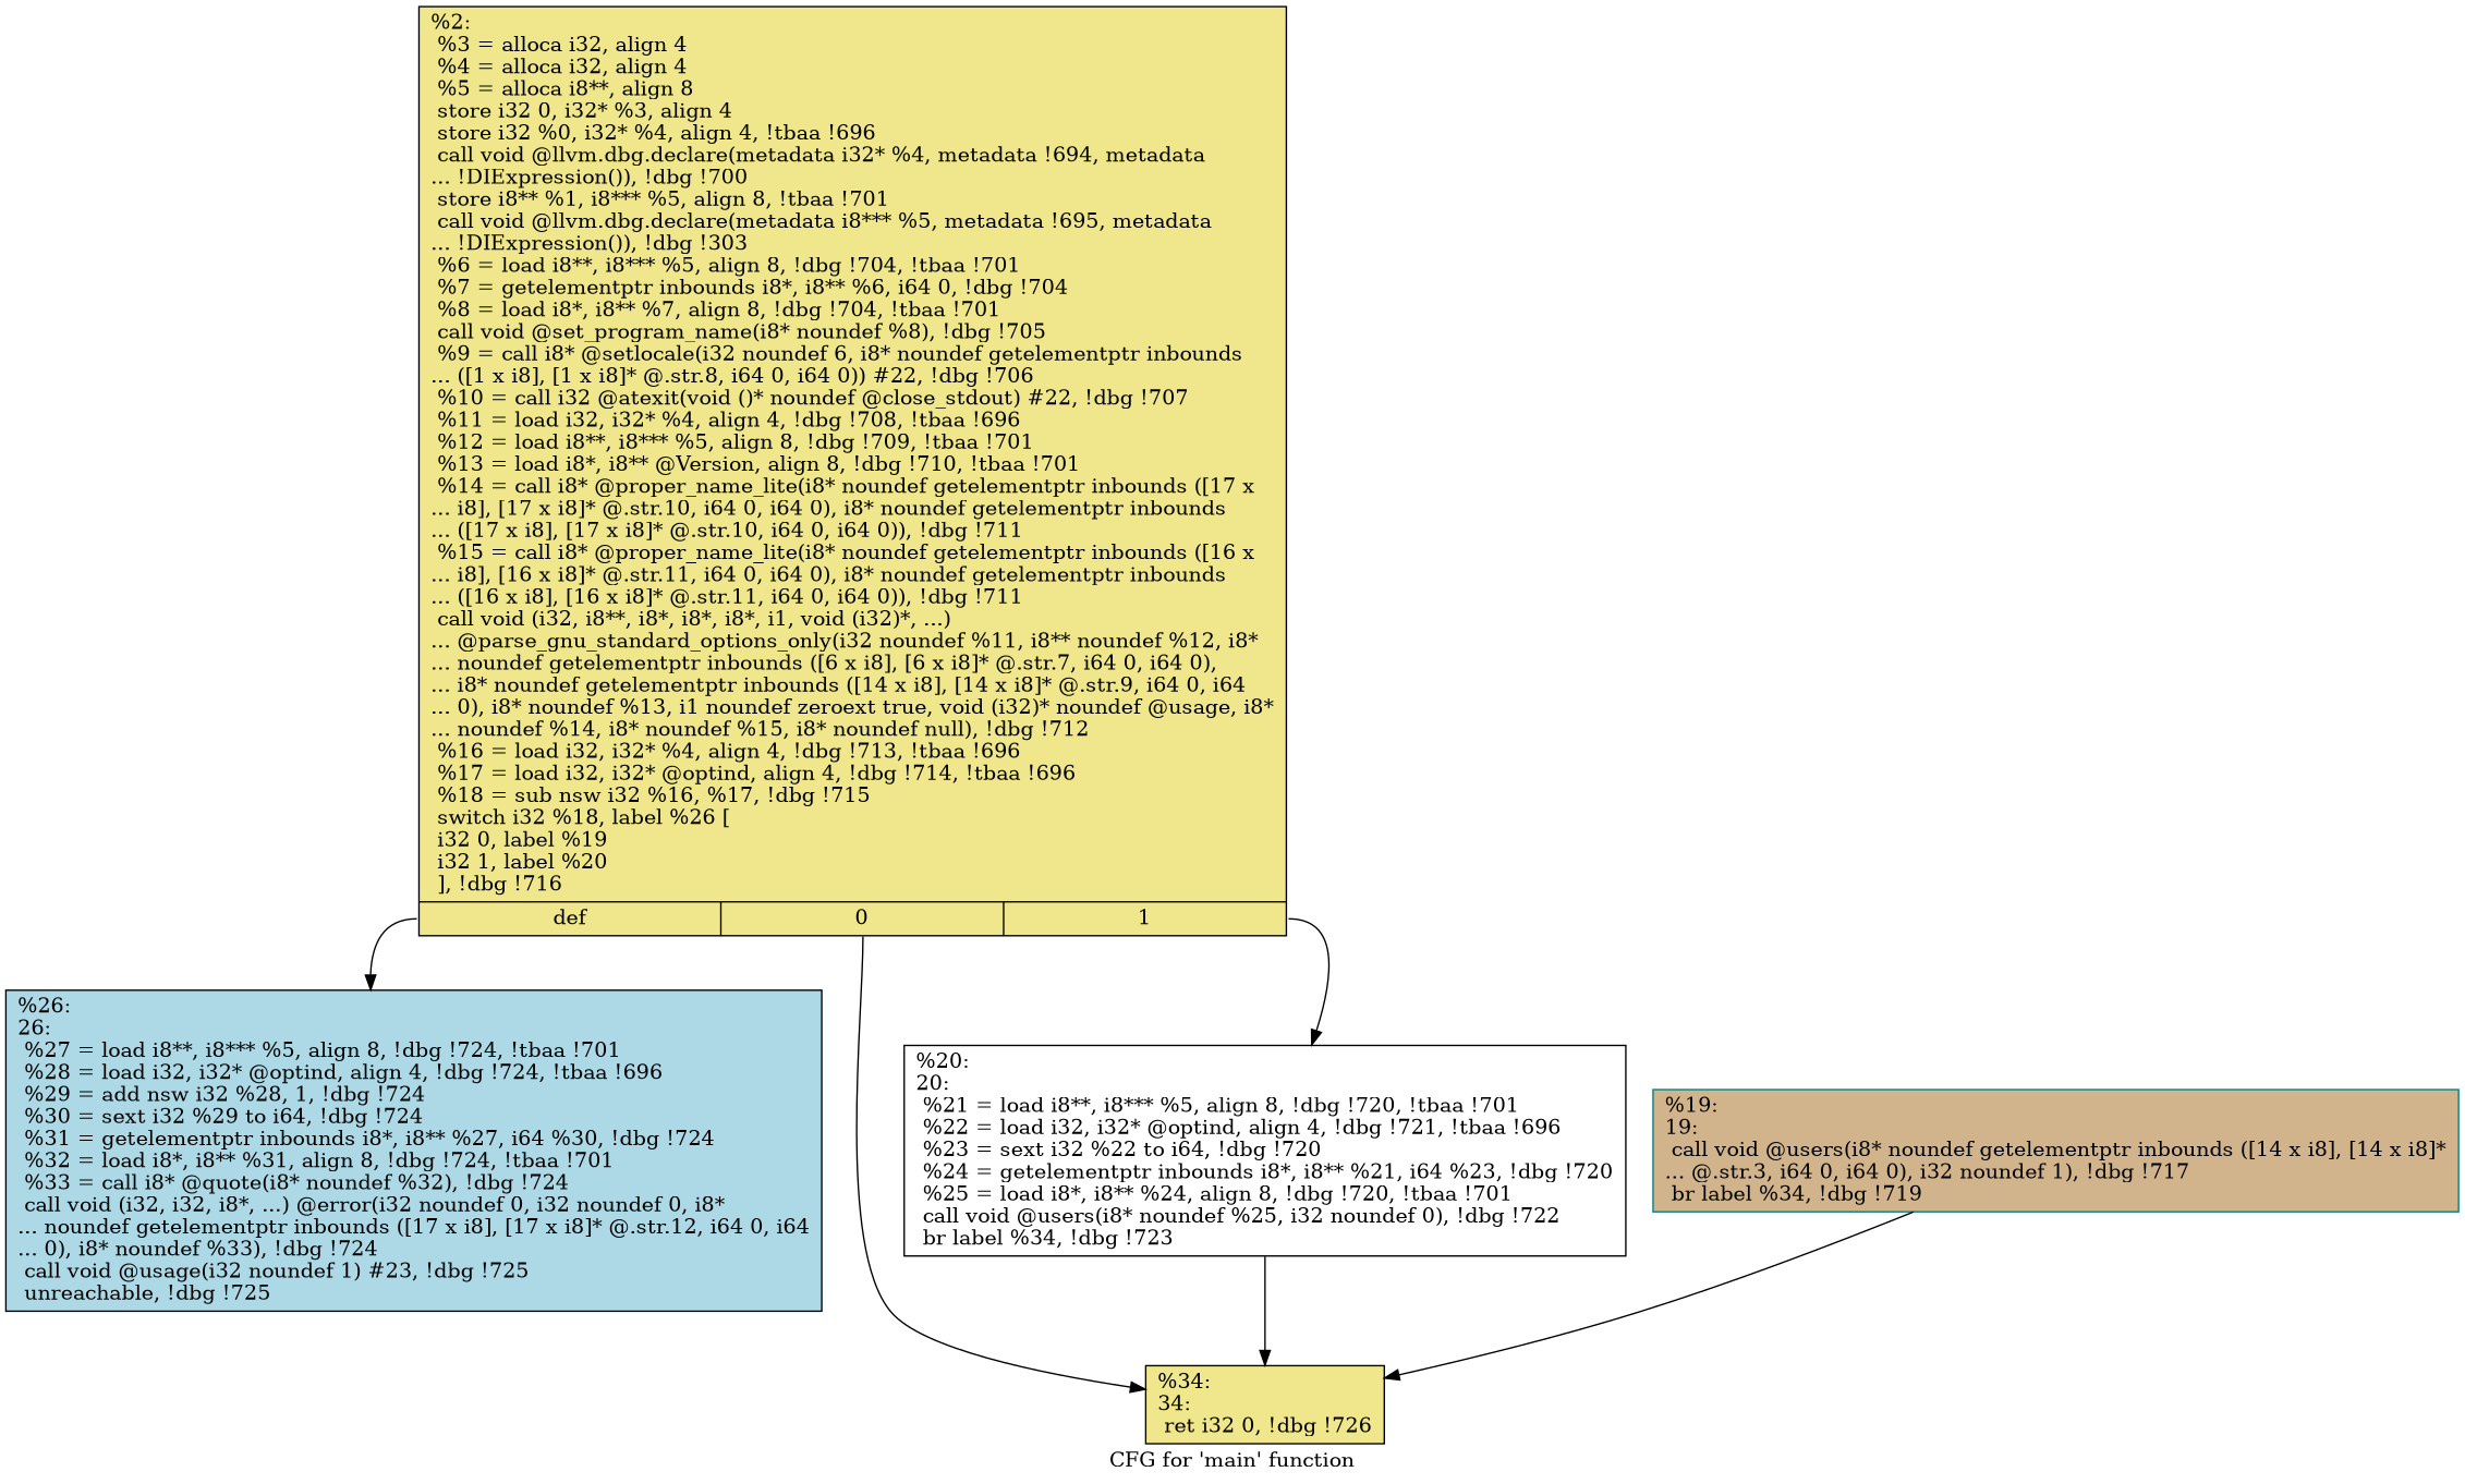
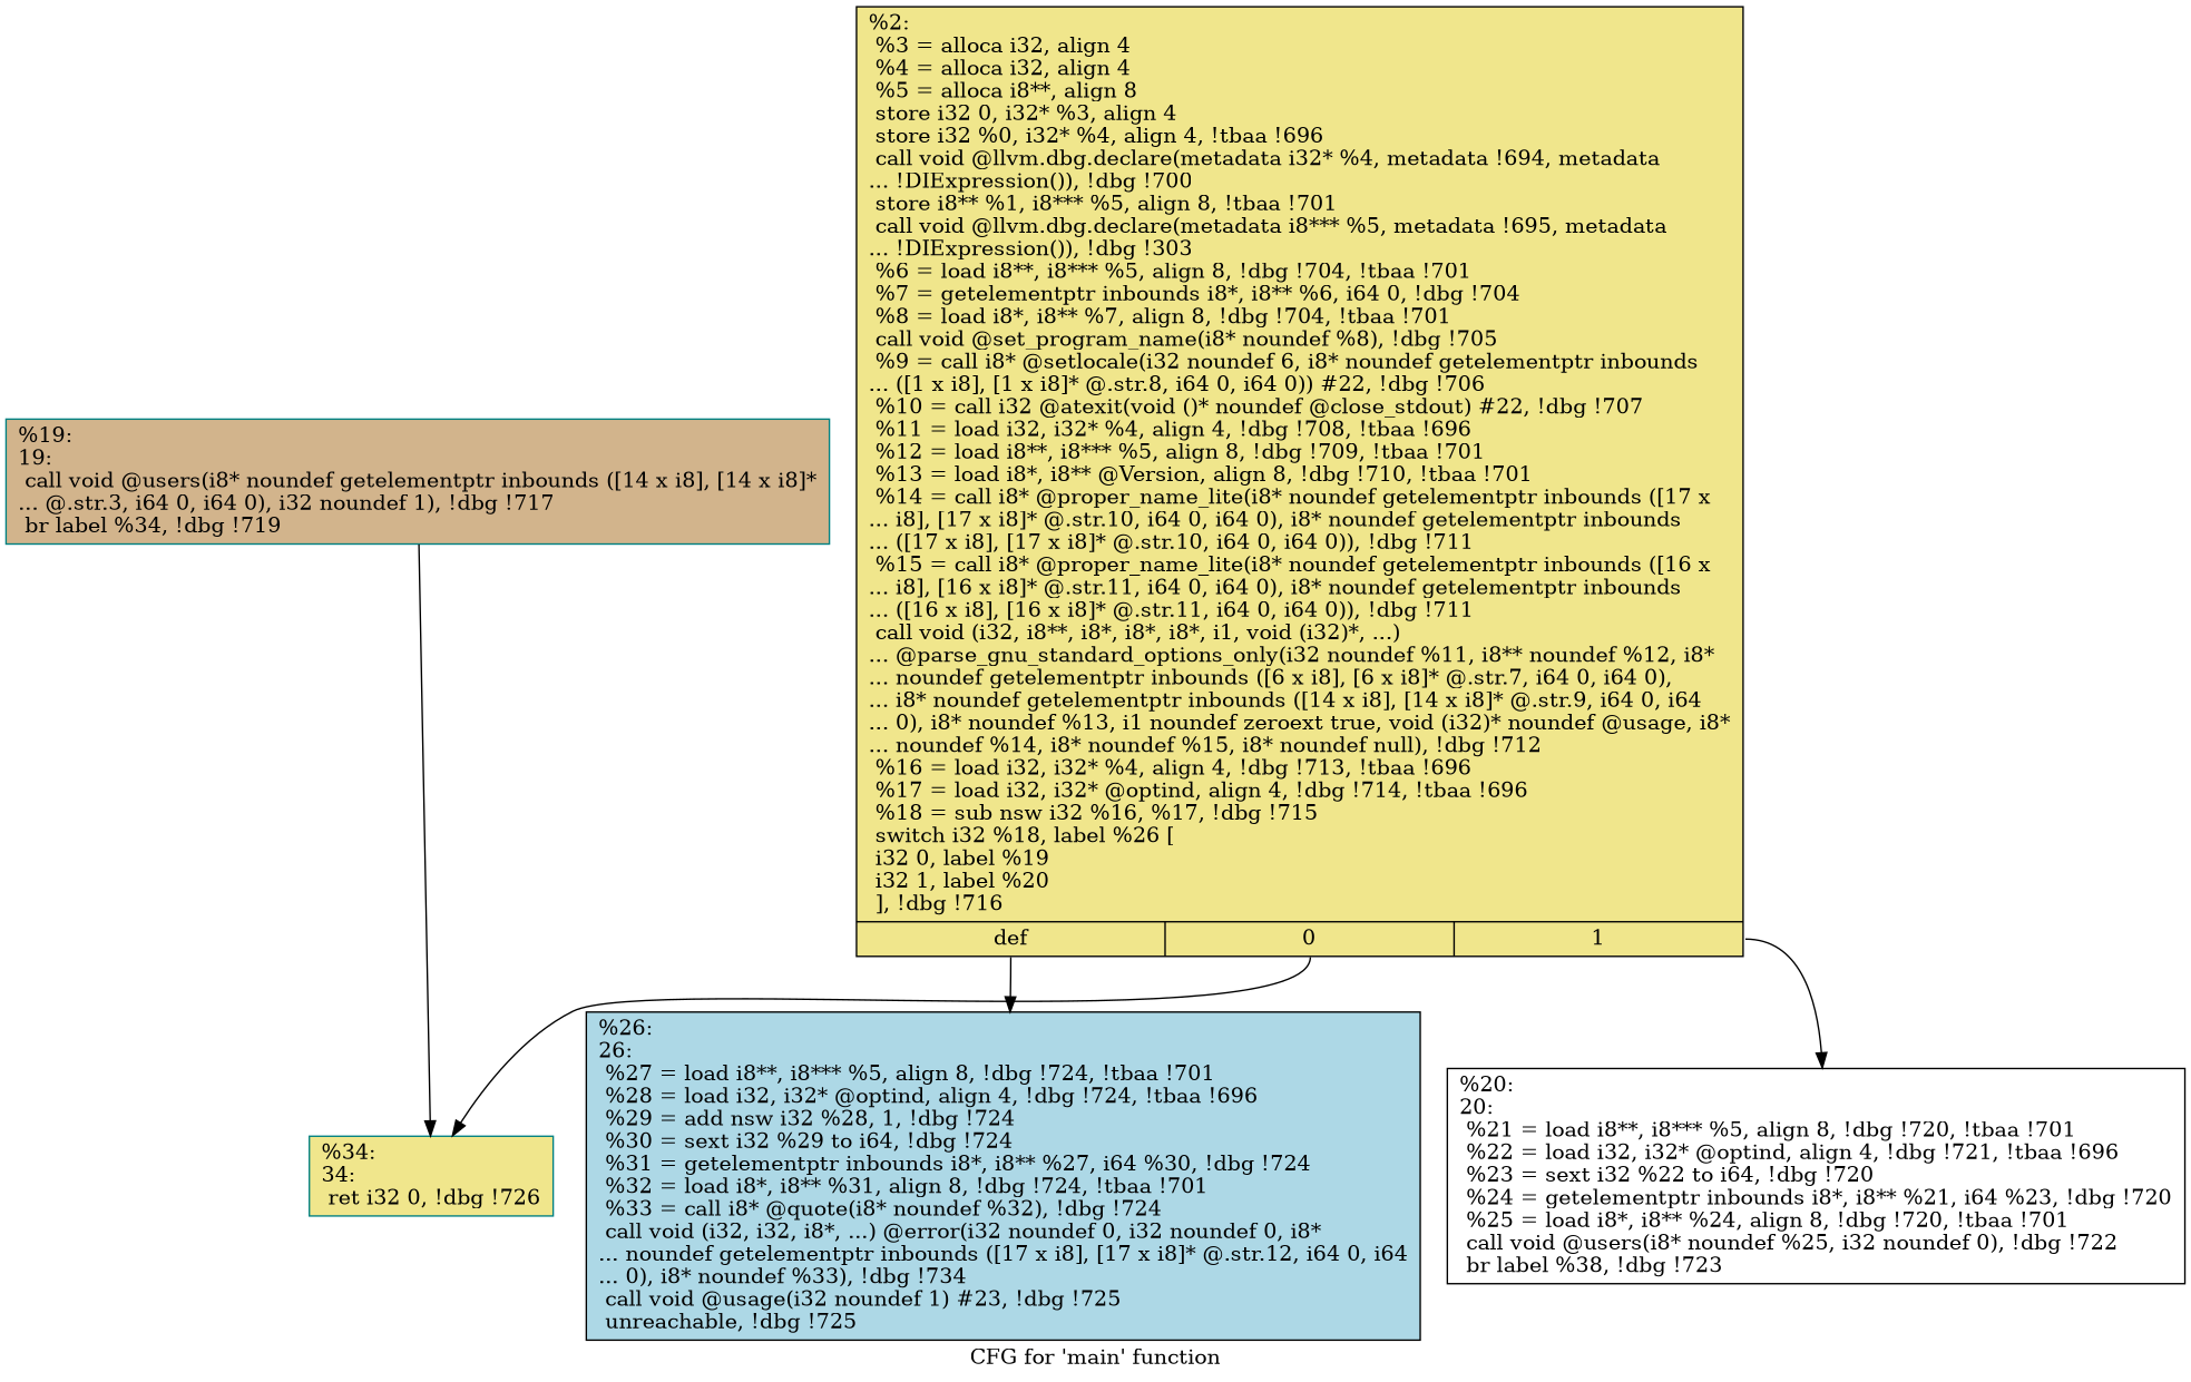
  digraph {
    label="CFG for 'main' function"
    node [color=black fillcolor=khaki shape=record style=filled]
    n1 [label="{%2:\l  %3 = alloca i32, align 4\l  %4 = alloca i32, align 4\l  %5 = alloca i8**, align 8\l  store i32 0, i32* %3, align 4\l  store i32 %0, i32* %4, align 4, !tbaa !696\l  call void @llvm.dbg.declare(metadata i32* %4, metadata !694, metadata\l... !DIExpression()), !dbg !700\l  store i8** %1, i8*** %5, align 8, !tbaa !701\l  call void @llvm.dbg.declare(metadata i8*** %5, metadata !695, metadata\l... !DIExpression()), !dbg !303\l  %6 = load i8**, i8*** %5, align 8, !dbg !704, !tbaa !701\l  %7 = getelementptr inbounds i8*, i8** %6, i64 0, !dbg !704\l  %8 = load i8*, i8** %7, align 8, !dbg !704, !tbaa !701\l  call void @set_program_name(i8* noundef %8), !dbg !705\l  %9 = call i8* @setlocale(i32 noundef 6, i8* noundef getelementptr inbounds\l... ([1 x i8], [1 x i8]* @.str.8, i64 0, i64 0)) #22, !dbg !706\l  %10 = call i32 @atexit(void ()* noundef @close_stdout) #22, !dbg !707\l  %11 = load i32, i32* %4, align 4, !dbg !708, !tbaa !696\l  %12 = load i8**, i8*** %5, align 8, !dbg !709, !tbaa !701\l  %13 = load i8*, i8** @Version, align 8, !dbg !710, !tbaa !701\l  %14 = call i8* @proper_name_lite(i8* noundef getelementptr inbounds ([17 x\l... i8], [17 x i8]* @.str.10, i64 0, i64 0), i8* noundef getelementptr inbounds\l... ([17 x i8], [17 x i8]* @.str.10, i64 0, i64 0)), !dbg !711\l  %15 = call i8* @proper_name_lite(i8* noundef getelementptr inbounds ([16 x\l... i8], [16 x i8]* @.str.11, i64 0, i64 0), i8* noundef getelementptr inbounds\l... ([16 x i8], [16 x i8]* @.str.11, i64 0, i64 0)), !dbg !711\l  call void (i32, i8**, i8*, i8*, i8*, i1, void (i32)*, ...)\l... @parse_gnu_standard_options_only(i32 noundef %11, i8** noundef %12, i8*\l... noundef getelementptr inbounds ([6 x i8], [6 x i8]* @.str.7, i64 0, i64 0),\l... i8* noundef getelementptr inbounds ([14 x i8], [14 x i8]* @.str.9, i64 0, i64\l... 0), i8* noundef %13, i1 noundef zeroext true, void (i32)* noundef @usage, i8*\l... noundef %14, i8* noundef %15, i8* noundef null), !dbg !712\l  %16 = load i32, i32* %4, align 4, !dbg !713, !tbaa !696\l  %17 = load i32, i32* @optind, align 4, !dbg !714, !tbaa !696\l  %18 = sub nsw i32 %16, %17, !dbg !715\l  switch i32 %18, label %26 [\l    i32 0, label %19\l    i32 1, label %20\l  ], !dbg !716\l|{<s0>def|<s1>0|<s2>1}}"]
-   n2 [fillcolor=lightblue label="{%26:\l26:                                               \l  %27 = load i8**, i8*** %5, align 8, !dbg !724, !tbaa !701\l  %28 = load i32, i32* @optind, align 4, !dbg !724, !tbaa !696\l  %29 = add nsw i32 %28, 1, !dbg !724\l  %30 = sext i32 %29 to i64, !dbg !724\l  %31 = getelementptr inbounds i8*, i8** %27, i64 %30, !dbg !724\l  %32 = load i8*, i8** %31, align 8, !dbg !724, !tbaa !701\l  %33 = call i8* @quote(i8* noundef %32), !dbg !724\l  call void (i32, i32, i8*, ...) @error(i32 noundef 0, i32 noundef 0, i8*\l... noundef getelementptr inbounds ([17 x i8], [17 x i8]* @.str.12, i64 0, i64\l... 0), i8* noundef %33), !dbg !724\l  call void @usage(i32 noundef 1) #23, !dbg !725\l  unreachable, !dbg !725\l}"]
-   n3 [fillcolor=white label="{%20:\l20:                                               \l  %21 = load i8**, i8*** %5, align 8, !dbg !720, !tbaa !701\l  %22 = load i32, i32* @optind, align 4, !dbg !721, !tbaa !696\l  %23 = sext i32 %22 to i64, !dbg !720\l  %24 = getelementptr inbounds i8*, i8** %21, i64 %23, !dbg !720\l  %25 = load i8*, i8** %24, align 8, !dbg !720, !tbaa !701\l  call void @users(i8* noundef %25, i32 noundef 0), !dbg !722\l  br label %34, !dbg !723\l}"]
-   n4 [label="{%34:\l34:                                               \l  ret i32 0, !dbg !726\l}"]
+   n2 [fillcolor=lightblue label="{%26:\l26:                                               \l  %27 = load i8**, i8*** %5, align 8, !dbg !724, !tbaa !701\l  %28 = load i32, i32* @optind, align 4, !dbg !724, !tbaa !696\l  %29 = add nsw i32 %28, 1, !dbg !724\l  %30 = sext i32 %29 to i64, !dbg !724\l  %31 = getelementptr inbounds i8*, i8** %27, i64 %30, !dbg !724\l  %32 = load i8*, i8** %31, align 8, !dbg !724, !tbaa !701\l  %33 = call i8* @quote(i8* noundef %32), !dbg !724\l  call void (i32, i32, i8*, ...) @error(i32 noundef 0, i32 noundef 0, i8*\l... noundef getelementptr inbounds ([17 x i8], [17 x i8]* @.str.12, i64 0, i64\l... 0), i8* noundef %33), !dbg !734\l  call void @usage(i32 noundef 1) #23, !dbg !725\l  unreachable, !dbg !725\l}"]
+   n3 [fillcolor=white label="{%20:\l20:                                               \l  %21 = load i8**, i8*** %5, align 8, !dbg !720, !tbaa !701\l  %22 = load i32, i32* @optind, align 4, !dbg !721, !tbaa !696\l  %23 = sext i32 %22 to i64, !dbg !720\l  %24 = getelementptr inbounds i8*, i8** %21, i64 %23, !dbg !720\l  %25 = load i8*, i8** %24, align 8, !dbg !720, !tbaa !701\l  call void @users(i8* noundef %25, i32 noundef 0), !dbg !722\l  br label %38, !dbg !723\l}"]
+   n4 [color=teal label="{%34:\l34:                                               \l  ret i32 0, !dbg !726\l}"]
    n5 [color=teal fillcolor=tan label="{%19:\l19:                                               \l  call void @users(i8* noundef getelementptr inbounds ([14 x i8], [14 x i8]*\l... @.str.3, i64 0, i64 0), i32 noundef 1), !dbg !717\l  br label %34, !dbg !719\l}"]
    n1 -> n2 [tailport=s0]
    n1 -> n3 [tailport=s2]
    n1 -> n4 [tailport=s1]
-   n3 -> n4
    n5 -> n4
  }
